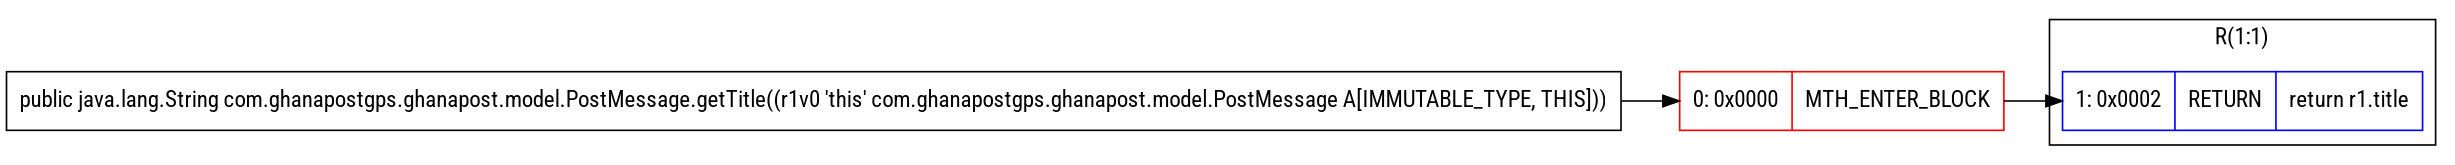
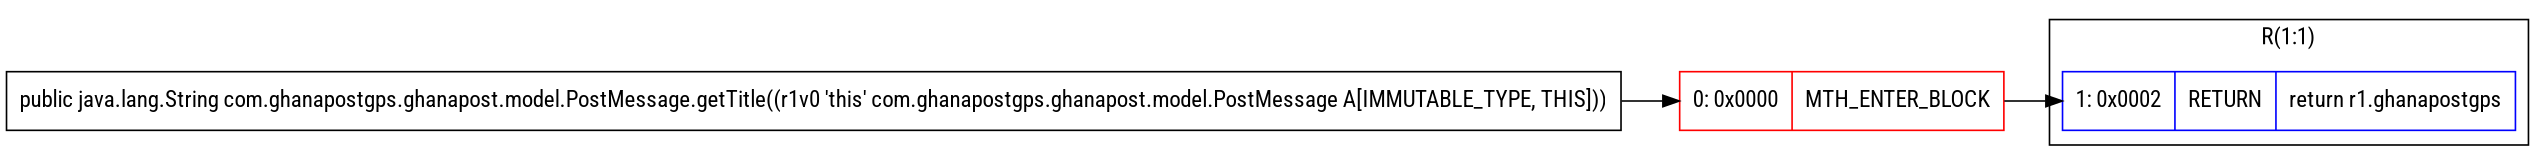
  digraph {
    rankdir=LR
    fontname="Roboto Condensed"
    node [shape=record fontname="Roboto Condensed"]
    edge [fontname="Roboto Condensed"]
-   n1 [color=blue label="{1\:\ 0x0002|RETURN\l|return r1.title\l}"]
+   n1 [color=blue label="{1\:\ 0x0002|RETURN\l|return r1.ghanapostgps\l}"]
    n2 [color=red label="{0\:\ 0x0000|MTH_ENTER_BLOCK\l}"]
    n3 [label="{public java.lang.String com.ghanapostgps.ghanapost.model.PostMessage.getTitle((r1v0 'this' com.ghanapostgps.ghanapost.model.PostMessage A[IMMUTABLE_TYPE, THIS])) }"]
    subgraph cluster_1 {
      label="R(1:1)"
      n1
    }
    n2 -> n1
    n3 -> n2
  }
